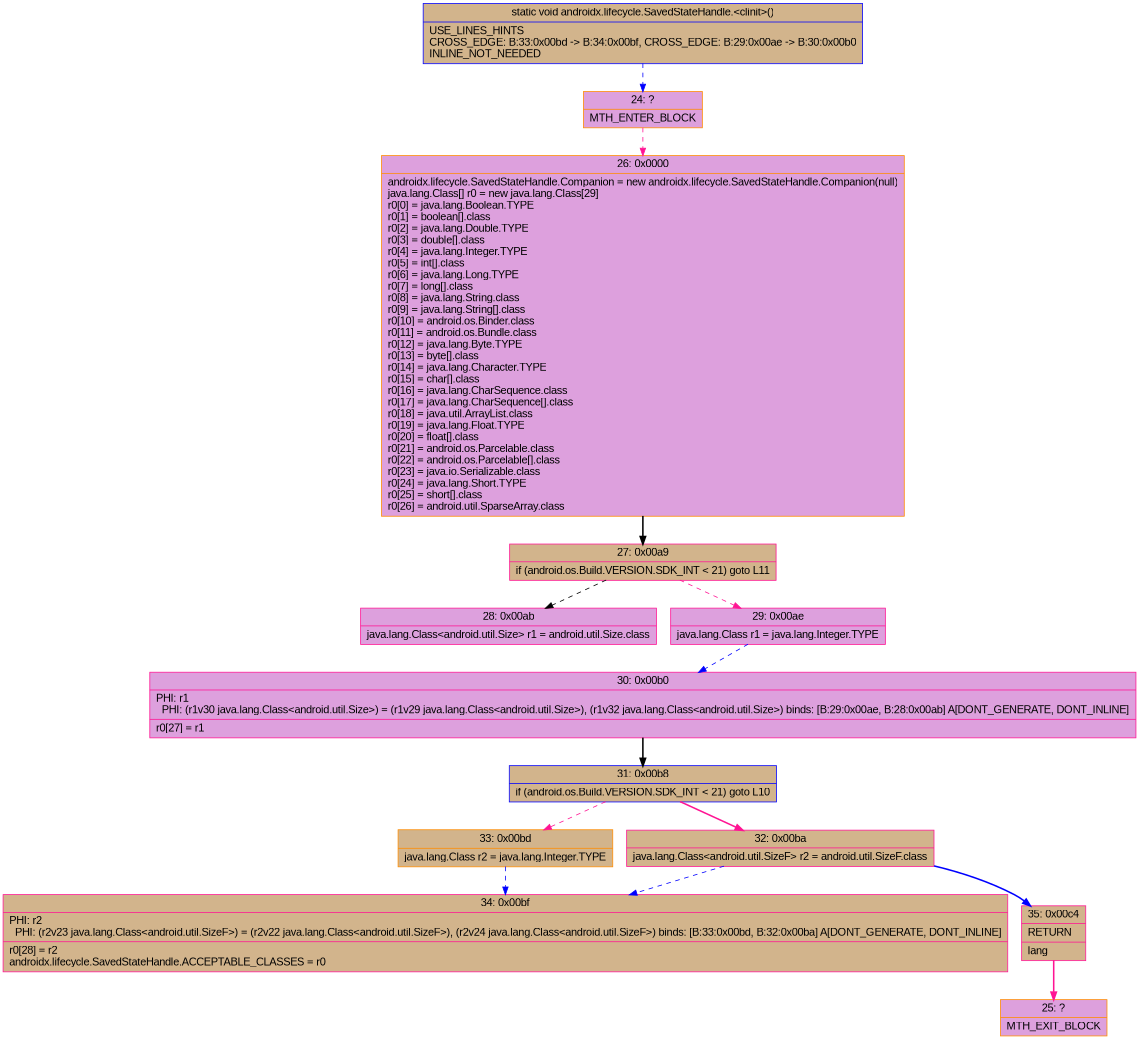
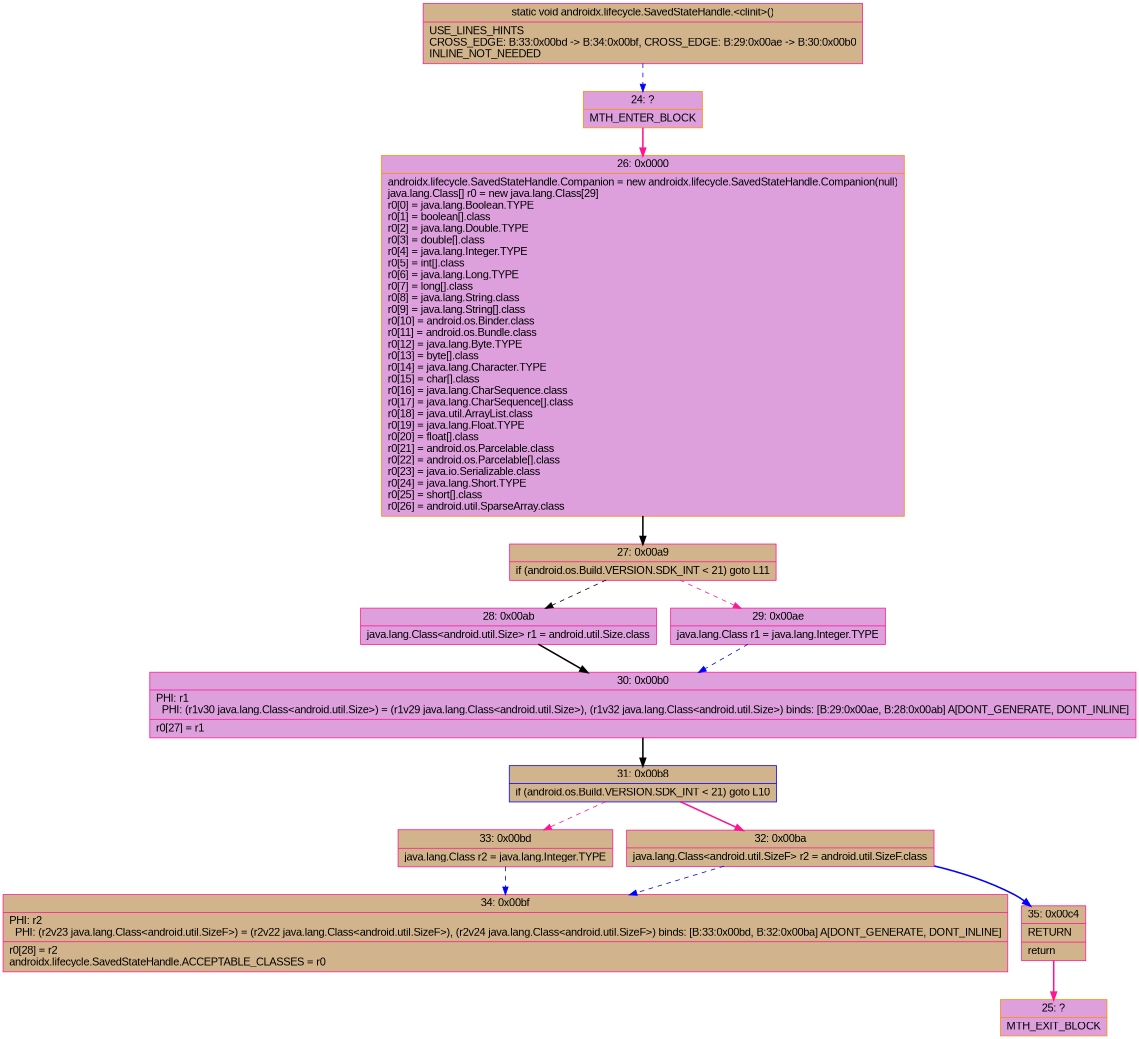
  digraph {
    fontname="Liberation Sans"
    node [color=deeppink fillcolor=tan fontname="Liberation Sans" shape=record style=filled]
    edge [color=deeppink fontname="Liberation Sans" style=dashed]
    n1 [color=darkorange fillcolor=plum label="{24\:\ ?|MTH_ENTER_BLOCK\l}"]
    n2 [color=darkorange fillcolor=plum label="{26\:\ 0x0000|androidx.lifecycle.SavedStateHandle.Companion = new androidx.lifecycle.SavedStateHandle.Companion(null)\ljava.lang.Class[] r0 = new java.lang.Class[29]\lr0[0] = java.lang.Boolean.TYPE\lr0[1] = boolean[].class\lr0[2] = java.lang.Double.TYPE\lr0[3] = double[].class\lr0[4] = java.lang.Integer.TYPE\lr0[5] = int[].class\lr0[6] = java.lang.Long.TYPE\lr0[7] = long[].class\lr0[8] = java.lang.String.class\lr0[9] = java.lang.String[].class\lr0[10] = android.os.Binder.class\lr0[11] = android.os.Bundle.class\lr0[12] = java.lang.Byte.TYPE\lr0[13] = byte[].class\lr0[14] = java.lang.Character.TYPE\lr0[15] = char[].class\lr0[16] = java.lang.CharSequence.class\lr0[17] = java.lang.CharSequence[].class\lr0[18] = java.util.ArrayList.class\lr0[19] = java.lang.Float.TYPE\lr0[20] = float[].class\lr0[21] = android.os.Parcelable.class\lr0[22] = android.os.Parcelable[].class\lr0[23] = java.io.Serializable.class\lr0[24] = java.lang.Short.TYPE\lr0[25] = short[].class\lr0[26] = android.util.SparseArray.class\l}"]
    n3 [label="{27\:\ 0x00a9|if (android.os.Build.VERSION.SDK_INT \< 21) goto L11\l}"]
    n4 [fillcolor=plum label="{28\:\ 0x00ab|java.lang.Class\<android.util.Size\> r1 = android.util.Size.class\l}"]
    n5 [fillcolor=plum label="{29\:\ 0x00ae|java.lang.Class r1 = java.lang.Integer.TYPE\l}"]
    n6 [fillcolor=plum label="{30\:\ 0x00b0|PHI: r1 \l  PHI: (r1v30 java.lang.Class\<android.util.Size\>) = (r1v29 java.lang.Class\<android.util.Size\>), (r1v32 java.lang.Class\<android.util.Size\>) binds: [B:29:0x00ae, B:28:0x00ab] A[DONT_GENERATE, DONT_INLINE]\l|r0[27] = r1\l}"]
    n7 [color=blue label="{31\:\ 0x00b8|if (android.os.Build.VERSION.SDK_INT \< 21) goto L10\l}"]
    n8 [label="{32\:\ 0x00ba|java.lang.Class\<android.util.SizeF\> r2 = android.util.SizeF.class\l}"]
-   n9 [color=darkorange label="{33\:\ 0x00bd|java.lang.Class r2 = java.lang.Integer.TYPE\l}"]
+   n9 [label="{33\:\ 0x00bd|java.lang.Class r2 = java.lang.Integer.TYPE\l}"]
    n10 [label="{34\:\ 0x00bf|PHI: r2 \l  PHI: (r2v23 java.lang.Class\<android.util.SizeF\>) = (r2v22 java.lang.Class\<android.util.SizeF\>), (r2v24 java.lang.Class\<android.util.SizeF\>) binds: [B:33:0x00bd, B:32:0x00ba] A[DONT_GENERATE, DONT_INLINE]\l|r0[28] = r2\landroidx.lifecycle.SavedStateHandle.ACCEPTABLE_CLASSES = r0\l}"]
-   n11 [label="{35\:\ 0x00c4|RETURN\l|lang\l}"]
+   n11 [label="{35\:\ 0x00c4|RETURN\l|return\l}"]
    n12 [color=darkorange fillcolor=plum label="{25\:\ ?|MTH_EXIT_BLOCK\l}"]
-   n13 [color=blue label="{static void androidx.lifecycle.SavedStateHandle.\<clinit\>()  | USE_LINES_HINTS\lCROSS_EDGE: B:33:0x00bd \-\> B:34:0x00bf, CROSS_EDGE: B:29:0x00ae \-\> B:30:0x00b0\lINLINE_NOT_NEEDED\l}"]
-   n1 -> n2
+   n13 [label="{static void androidx.lifecycle.SavedStateHandle.\<clinit\>()  | USE_LINES_HINTS\lCROSS_EDGE: B:33:0x00bd \-\> B:34:0x00bf, CROSS_EDGE: B:29:0x00ae \-\> B:30:0x00b0\lINLINE_NOT_NEEDED\l}"]
+   n1 -> n2 [style=bold]
    n2 -> n3 [color=black style=bold]
    n3 -> n4 [color=black]
    n3 -> n5
+   n4 -> n6 [color=black style=bold]
    n5 -> n6 [color=blue]
    n6 -> n7 [color=black style=bold]
    n7 -> n8 [style=bold]
    n7 -> n9
    n8 -> n10 [color=blue]
    n8 -> n11 [color=blue style=bold]
    n9 -> n10 [color=blue]
    n11 -> n12 [style=bold]
    n13 -> n1 [color=blue]
  }
